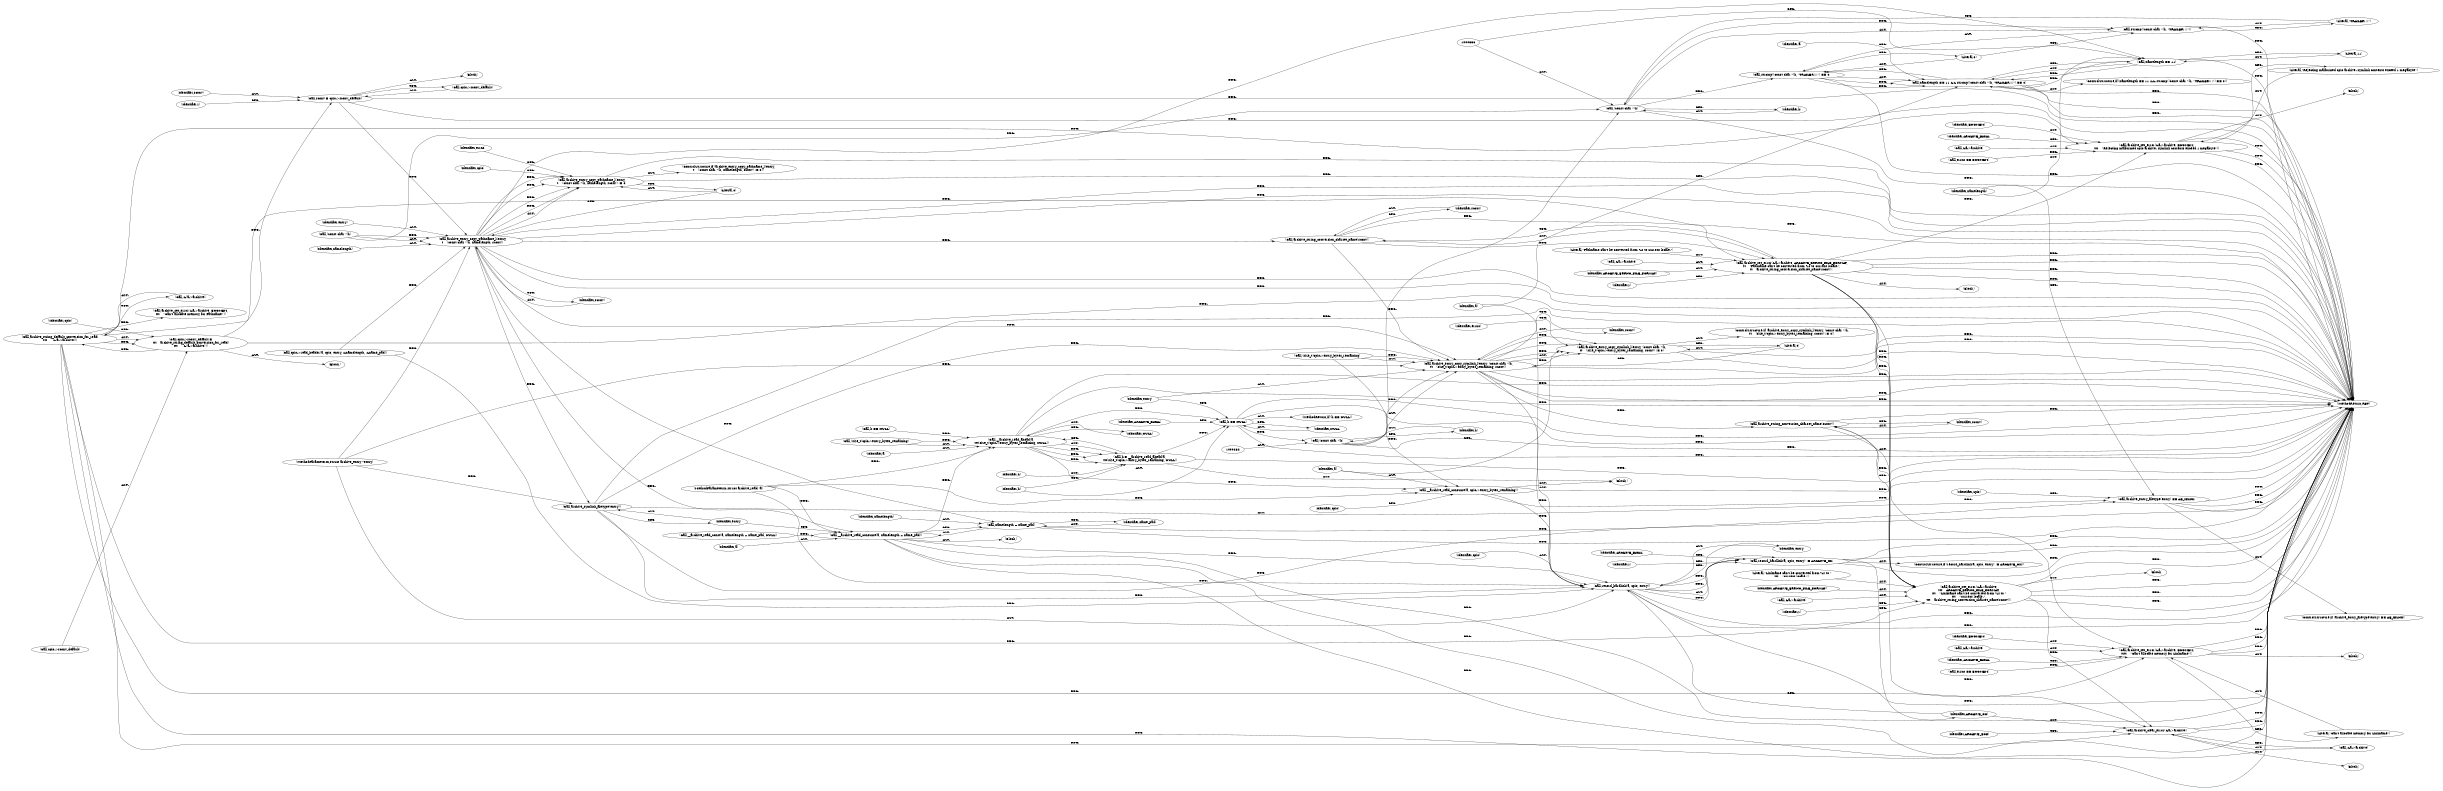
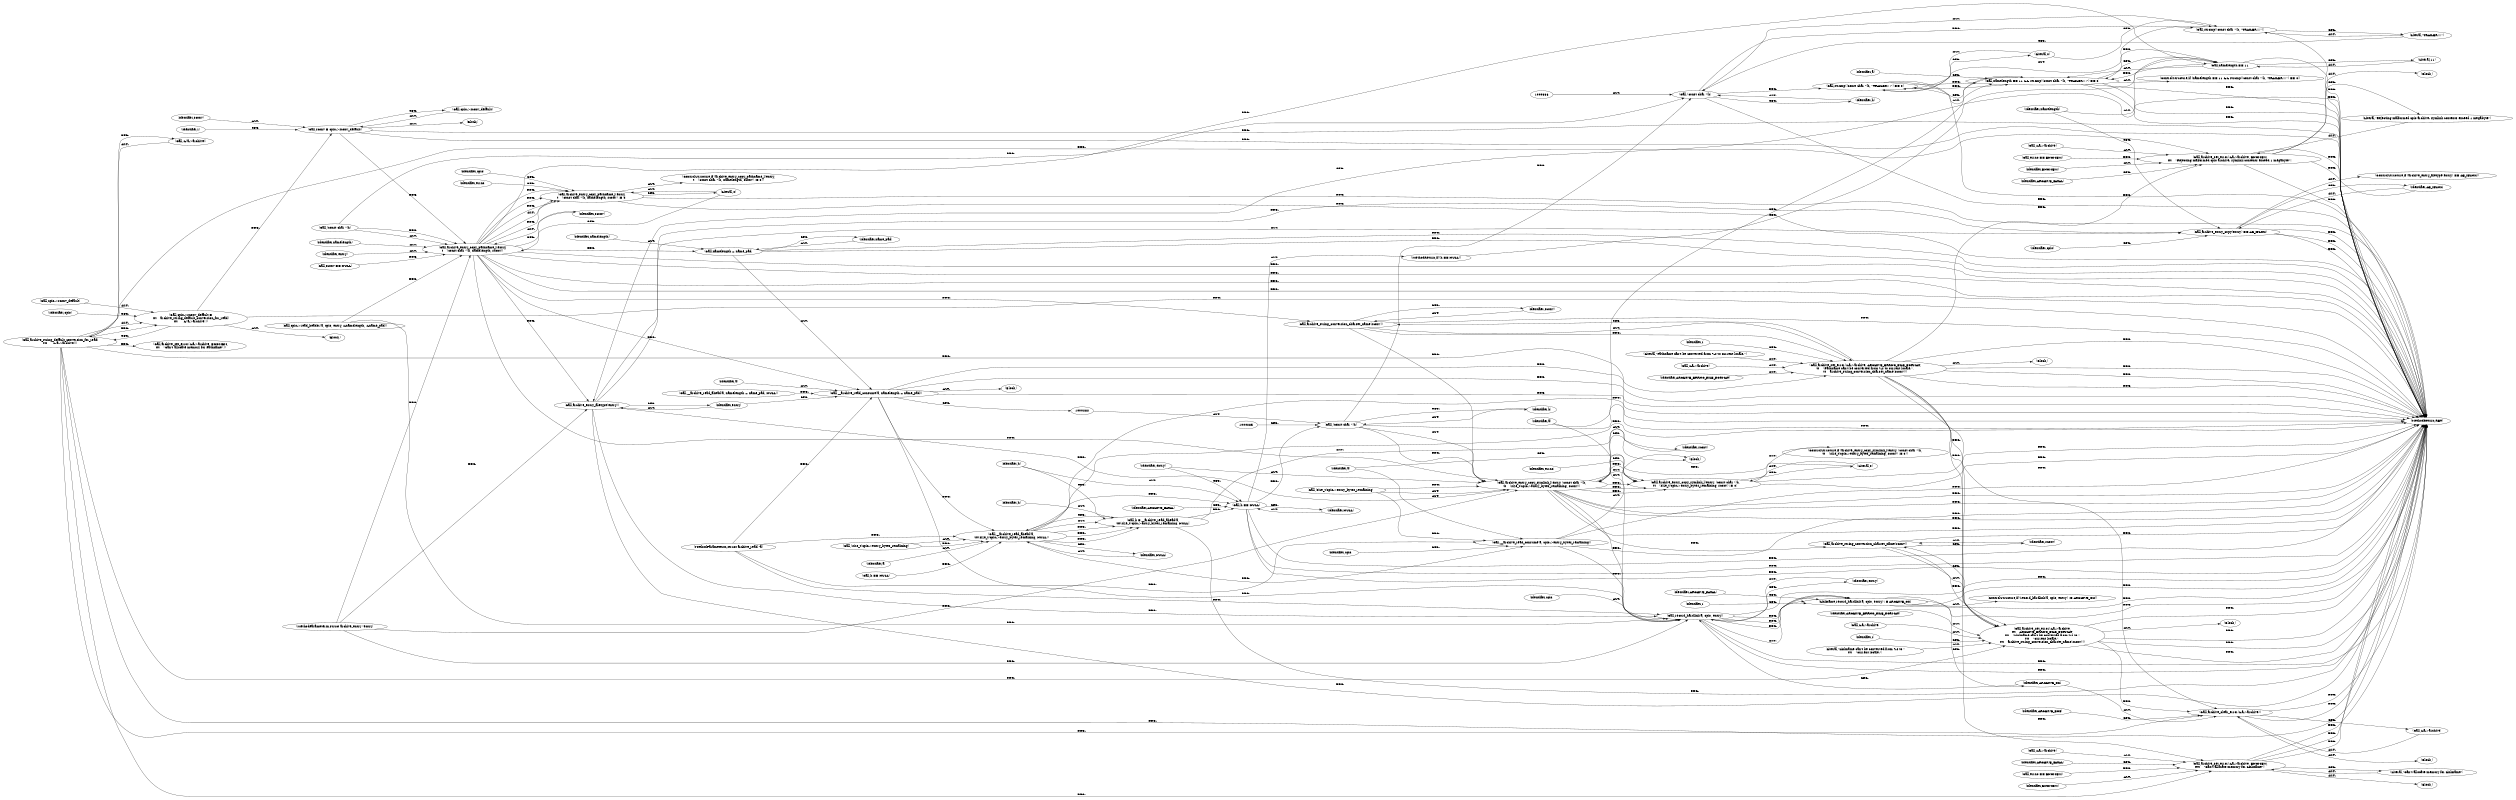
  digraph {
    rankdir=LR
    n1 [label="(Call,sconv = cpio->sconv_default)"]
    n2 [label="(Call,archive_entry_copy_pathname_l(entry,\n\t    (const char *)h, namelength, sconv))"]
    n3 [label="(Block,)"]
    n4 [label="(MethodReturn,RET)"]
    n5 [label="(Call,cpio->sconv_default)"]
    n6 [label="(Call,archive_entry_copy_pathname_l(entry,\n\t    (const char *)h, namelength, sconv) != 0)"]
    n7 [label="(Call,archive_string_conversion_charset_name(sconv))"]
    n8 [label="(Call,archive_entry_copy_symlink_l(entry, (const char *)h,\n\t\t    (size_t)cpio->entry_bytes_remaining, sconv))"]
    n9 [label="(Call,__archive_read_consume(a, namelength + name_pad))"]
    n10 [label="(Call,namelength + name_pad)"]
-   n11 [label="(Call,archive_symlink_filetype(entry))"]
+   n11 [label="(Call,archive_entry_filetype(entry))"]
    n12 [label="(Call,namelength == 11)"]
    n13 [label="(Identifier,sconv)"]
    n14 [label="(Call,cpio->sconv_default =\n\t\t\t    archive_string_default_conversion_for_read(\n\t\t\t      &(a->archive)))"]
    n15 [label="(Call,archive_string_default_conversion_for_read(\n\t\t\t      &(a->archive)))"]
    n16 [label="(Block,)"]
    n17 [label="(Call,archive_set_error(&a->archive, ARCHIVE_ERRNO_FILE_FORMAT,\n\t\t    \"Pathname can't be converted from %s to current locale.\",\n\t\t    archive_string_conversion_charset_name(sconv)))"]
    n18 [label="(Call,archive_set_error(&a->archive, ENOMEM,\n\t\t\t    \"Rejecting malformed cpio archive: symlink contents exceed 1 megabyte\"))"]
    n19 [label="(Call,archive_set_error(&a->archive, ENOMEM,\n\t\t\t\t    \"Can't allocate memory for Linkname\"))"]
    n20 [label="(Call,archive_set_error(&a->archive,\n\t\t\t    ARCHIVE_ERRNO_FILE_FORMAT,\n\t\t\t    \"Linkname can't be converted from %s to \"\n\t\t\t    \"current locale.\",\n\t\t\t    archive_string_conversion_charset_name(sconv)))"]
    n21 [label="(Call,archive_clear_error(&a->archive))"]
    n22 [label="(Call,archive_set_error(&a->archive, ENOMEM,\n\t\t\t    \"Can't allocate memory for Pathname\"))"]
    n23 [label="(Call,&(a->archive))"]
    n24 [label="(Block,)"]
    n25 [label="(Block,)"]
    n26 [label="(Literal,\"Rejecting malformed cpio archive: symlink contents exceed 1 megabyte\")"]
    n27 [label="(Block,)"]
    n28 [label="(Literal,\"Can't allocate memory for Linkname\")"]
    n29 [label="(Call,archive_string_conversion_charset_name(sconv))"]
    n30 [label="(Block,)"]
    n31 [label="(Block,)"]
    n32 [label="(Call,&a->archive)"]
    n33 [label="(Literal,0)"]
    n34 [label="(ControlStructure,if (archive_entry_copy_pathname_l(entry,\n\t    (const char *)h, namelength, sconv) != 0))"]
    n35 [label="(Identifier,sconv)"]
    n36 [label="(Call,archive_entry_copy_symlink_l(entry, (const char *)h,\n\t\t    (size_t)cpio->entry_bytes_remaining, sconv) != 0)"]
    n37 [label="(Call,record_hardlink(a, cpio, entry))"]
    n38 [label="(Identifier,sconv)"]
    n39 [label="(Call,__archive_read_ahead(a,\n \t\t\t(size_t)cpio->entry_bytes_remaining, NULL))"]
    n40 [label="(Block,)"]
    n41 [label="(Identifier,name_pad)"]
-   n42 [label="(Call,archive_entry_filetype(entry) == AE_IFLNK)"]
+   n42 [label="(Call,archive_entry_copy(entry) == AE_IFLNK)"]
    n43 [label="(Identifier,entry)"]
    n44 [label="(Call,namelength == 11 && strcmp((const char *)h, \"TRAILER!!!\") == 0)"]
    n45 [label="(Literal,11)"]
    n46 [label="(Identifier,sconv)"]
    n47 [label="(ControlStructure,if (archive_entry_copy_symlink_l(entry, (const char *)h,\n\t\t    (size_t)cpio->entry_bytes_remaining, sconv) != 0))"]
    n48 [label="(Literal,0)"]
-   n49 [label="(Call,record_hardlink(a, cpio, entry) != ARCHIVE_OK)"]
+   n49 [label="(Linkname,record_hardlink(a, cpio, entry) != ARCHIVE_OK)"]
    n50 [label="(Identifier,entry)"]
    n51 [label="(Identifier,ARCHIVE_OK)"]
    n52 [label="(ControlStructure,if (record_hardlink(a, cpio, entry) != ARCHIVE_OK))"]
    n53 [label="(Call,h = __archive_read_ahead(a,\n \t\t\t(size_t)cpio->entry_bytes_remaining, NULL))"]
    n54 [label="(Call,h == NULL)"]
    n55 [label="(Call,__archive_read_consume(a, cpio->entry_bytes_remaining))"]
    n56 [label="(Identifier,NULL)"]
    n57 [label="(Block,)"]
    n58 [label="(Call,(const char *)h)"]
    n59 [label="(Identifier,NULL)"]
    n60 [label="(MethodReturn,if (h == NULL))"]
    n61 [label="(Call,(const char *)h)"]
    n62 [label="(Identifier,h)"]
    n63 [label="(Call,strcmp((const char *)h, \"TRAILER!!!\") == 0)"]
    n64 [label="(Call,strcmp((const char *)h, \"TRAILER!!!\"))"]
    n65 [label="(Identifier,h)"]
    n66 [label="(Literal,0)"]
    n67 [label="(Literal,\"TRAILER!!!\")"]
    n68 [label="(ControlStructure,if (namelength == 11 && strcmp((const char *)h, \"TRAILER!!!\") == 0))"]
+   n69 [label="(Identifier,AE_IFLNK)"]
    n70 [label="(ControlStructure,if (archive_entry_filetype(entry) == AE_IFLNK))"]
    n71 [label="(Identifier,cpio)"]
    n72 [label="(Call,cpio->sconv_default)"]
    n73 [label="(Identifier,namelength)"]
    n74 [label="(Call,&a->archive)"]
    n75 [label="(Identifier,ENOMEM)"]
    n76 [label="(Identifier,a)"]
    n77 [label="(Identifier,namelength)"]
    n78 [label="(Identifier,entry)"]
    n79 [label="(Identifier,ARCHIVE_FATAL)"]
    n80 [label="(Identifier,entry)"]
    n81 [label="(Identifier,ENOMEM)"]
    n82 [label="(Call,(const char *)h)"]
    n83 [label="(Identifier,a)"]
    n84 [label="(Call,cpio->read_header(a, cpio, entry, &namelength, &name_pad))"]
    n85 [label="(Identifier,sconv)"]
    n86 [label="(MethodParameterIn,struct archive_entry *entry)"]
    n87 [label="(Call,(size_t)cpio->entry_bytes_remaining)"]
    n88 [label="(Identifier,errno)"]
    n89 [label="(Literal,\"Linkname can't be converted from %s to \"\n\t\t\t    \"current locale.\")"]
    n90 [label="(Identifier,cpio)"]
    n91 [label="(Call,(size_t)cpio->entry_bytes_remaining)"]
    n92 [label="(Identifier,a)"]
    n93 [label="(Call,h == NULL)"]
    n94 [label="(Identifier,ARCHIVE_FATAL)"]
    n95 [label="(Identifier,cpio)"]
    n96 [label="(Call,&a->archive)"]
    n97 [label="(Identifier,ARCHIVE_ERRNO_FILE_FORMAT)"]
    n98 [label="(Identifier,ARCHIVE_FATAL)"]
    n99 [label="(Identifier,cpio)"]
    n100 [label="(Identifier,cpio)"]
    n101 [label="(Identifier,h)"]
    n102 [label="(Call,&a->archive)"]
    n103 [label="(Identifier,ARCHIVE_ERRNO_FILE_FORMAT)"]
    n104 [label="(Identifier,ARCHIVE_EOF)"]
    n105 [label="(Identifier,ARCHIVE_FATAL)"]
    n106 [label="(MethodParameterIn,struct archive_read *a)"]
    n107 [label="(Call,errno == ENOMEM)"]
    n108 [label="(Identifier,namelength)"]
    n109 [label="(Identifier,r)"]
    n110 [label="(Call,&a->archive)"]
    n111 [label="(Identifier,errno)"]
    n112 [label="(Identifier,r)"]
    n113 [label="(Identifier,h)"]
    n114 [label="(Identifier,a)"]
    n115 [label="(Identifier,r)"]
    n116 [label="(Identifier,r)"]
+   n117 [label="(Call,sconv == NULL)"]
    n118 [label="(Literal,\"Pathname can't be converted from %s to current locale.\")"]
-   n119 [label="(Call,__archive_read_const(a, namelength + name_pad, NULL))"]
+   n119 [label="(Call,__archive_read_ahead(a, namelength + name_pad, NULL))"]
    n120 [label="(Identifier,a)"]
    n121 [label="(Call,errno == ENOMEM)"]
    1000282
+   1000285
    1000336
    n1 -> n2 [label="DDG: "]
    n1 -> n3 [label="AST: "]
    n1 -> n4 [label="DDG: "]
    n1 -> n4 [label="DDG: "]
    n1 -> n5 [label="CFG: "]
    n2 -> n4 [label="DDG: "]
    n2 -> n4 [label="DDG: "]
    n2 -> n4 [label="DDG: "]
    n2 -> n4 [label="DDG: "]
    n2 -> n6 [label="AST: "]
    n2 -> n6 [label="DDG: "]
    n2 -> n6 [label="DDG: "]
    n2 -> n6 [label="DDG: "]
    n2 -> n6 [label="DDG: "]
    n2 -> n7 [label="DDG: "]
    n2 -> n8 [label="DDG: "]
    n2 -> n9 [label="DDG: "]
    n2 -> n10 [label="DDG: "]
    n2 -> n11 [label="DDG: "]
    n2 -> n12 [label="DDG: "]
    n2 -> n13 [label="CFG: "]
    n5 -> n1 [label="AST: "]
    n6 -> n4 [label="DDG: "]
    n6 -> n4 [label="DDG: "]
    n6 -> n33 [label="CFG: "]
    n6 -> n34 [label="AST: "]
    n7 -> n4 [label="DDG: "]
    n7 -> n8 [label="DDG: "]
    n7 -> n17 [label="AST: "]
    n7 -> n17 [label="DDG: "]
    n7 -> n35 [label="CFG: "]
    n8 -> n4 [label="DDG: "]
    n8 -> n4 [label="DDG: "]
    n8 -> n4 [label="DDG: "]
    n8 -> n4 [label="DDG: "]
    n8 -> n29 [label="DDG: "]
    n8 -> n36 [label="AST: "]
    n8 -> n36 [label="DDG: "]
    n8 -> n36 [label="DDG: "]
    n8 -> n36 [label="DDG: "]
    n8 -> n36 [label="DDG: "]
    n8 -> n37 [label="DDG: "]
    n8 -> n38 [label="CFG: "]
    n9 -> n4 [label="DDG: "]
    n9 -> n4 [label="DDG: "]
    n9 -> n4 [label="DDG: "]
-   n9 -> n10 [label="CFG: "]
+   n9 -> 1000282 [label="CFG: "]
    n9 -> n37 [label="DDG: "]
    n9 -> n39 [label="DDG: "]
    n9 -> n40 [label="AST: "]
    n10 -> n4 [label="DDG: "]
    n10 -> n4 [label="DDG: "]
    n10 -> n9 [label="AST: "]
    n10 -> n41 [label="CFG: "]
    n11 -> n4 [label="DDG: "]
    n11 -> n8 [label="DDG: "]
    n11 -> n37 [label="DDG: "]
    n11 -> n42 [label="AST: "]
    n11 -> n42 [label="DDG: "]
    n11 -> n43 [label="CFG: "]
    n12 -> n4 [label="DDG: "]
    n12 -> n44 [label="AST: "]
    n12 -> n44 [label="DDG: "]
    n12 -> n44 [label="DDG: "]
    n12 -> n45 [label="CFG: "]
    n13 -> n2 [label="AST: "]
    n14 -> n1 [label="DDG: "]
    n14 -> n4 [label="DDG: "]
    n14 -> n15 [label="CFG: "]
    n14 -> n16 [label="AST: "]
    n15 -> n4 [label="DDG: "]
    n15 -> n14 [label="AST: "]
    n15 -> n14 [label="DDG: "]
    n15 -> n17 [label="DDG: "]
    n15 -> n18 [label="DDG: "]
    n15 -> n19 [label="DDG: "]
    n15 -> n20 [label="DDG: "]
    n15 -> n21 [label="DDG: "]
    n15 -> n22 [label="DDG: "]
    n15 -> n23 [label="CFG: "]
    n17 -> n4 [label="DDG: "]
    n17 -> n4 [label="DDG: "]
    n17 -> n4 [label="DDG: "]
    n17 -> n4 [label="DDG: "]
    n17 -> n7 [label="CFG: "]
    n17 -> n18 [label="DDG: "]
    n17 -> n19 [label="DDG: "]
    n17 -> n20 [label="DDG: "]
    n17 -> n20 [label="DDG: "]
    n17 -> n21 [label="DDG: "]
    n17 -> n24 [label="AST: "]
    n18 -> n4 [label="DDG: "]
    n18 -> n4 [label="DDG: "]
    n18 -> n4 [label="DDG: "]
    n18 -> n25 [label="AST: "]
    n18 -> n26 [label="CFG: "]
    n19 -> n4 [label="DDG: "]
    n19 -> n4 [label="DDG: "]
    n19 -> n4 [label="DDG: "]
    n19 -> n27 [label="AST: "]
    n19 -> n28 [label="CFG: "]
    n20 -> n4 [label="DDG: "]
    n20 -> n4 [label="DDG: "]
    n20 -> n4 [label="DDG: "]
    n20 -> n4 [label="DDG: "]
    n20 -> n21 [label="DDG: "]
    n20 -> n29 [label="CFG: "]
    n20 -> n30 [label="AST: "]
    n21 -> n4 [label="DDG: "]
    n21 -> n4 [label="DDG: "]
    n21 -> n31 [label="AST: "]
    n21 -> n32 [label="CFG: "]
    n23 -> n15 [label="AST: "]
    n26 -> n18 [label="AST: "]
    n28 -> n19 [label="AST: "]
    n29 -> n4 [label="DDG: "]
    n29 -> n20 [label="AST: "]
    n29 -> n20 [label="DDG: "]
    n29 -> n46 [label="CFG: "]
    n32 -> n21 [label="AST: "]
    n33 -> n2 [label="CFG: "]
    n33 -> n6 [label="AST: "]
    n35 -> n7 [label="AST: "]
    n36 -> n4 [label="DDG: "]
    n36 -> n4 [label="DDG: "]
    n36 -> n47 [label="AST: "]
    n36 -> n48 [label="CFG: "]
    n37 -> n4 [label="DDG: "]
    n37 -> n4 [label="DDG: "]
    n37 -> n4 [label="DDG: "]
    n37 -> n49 [label="AST: "]
    n37 -> n49 [label="DDG: "]
    n37 -> n49 [label="DDG: "]
    n37 -> n49 [label="DDG: "]
    n37 -> n50 [label="CFG: "]
    n38 -> n8 [label="AST: "]
    n39 -> n4 [label="DDG: "]
    n39 -> n4 [label="DDG: "]
    n39 -> n53 [label="AST: "]
    n39 -> n53 [label="DDG: "]
    n39 -> n53 [label="DDG: "]
    n39 -> n53 [label="DDG: "]
    n39 -> n54 [label="DDG: "]
    n39 -> n55 [label="DDG: "]
    n39 -> n56 [label="CFG: "]
    n41 -> n10 [label="AST: "]
    n42 -> n4 [label="DDG: "]
    n42 -> n4 [label="DDG: "]
    n42 -> n4 [label="DDG: "]
+   n42 -> n69 [label="CFG: "]
    n42 -> n70 [label="AST: "]
    n43 -> n9 [label="CFG: "]
    n43 -> n11 [label="AST: "]
    n44 -> n4 [label="DDG: "]
    n44 -> n4 [label="DDG: "]
    n44 -> n4 [label="DDG: "]
    n44 -> n12 [label="CFG: "]
    n44 -> n63 [label="CFG: "]
    n44 -> n68 [label="AST: "]
    n45 -> n12 [label="AST: "]
    n46 -> n29 [label="AST: "]
    n48 -> n8 [label="CFG: "]
    n48 -> n36 [label="AST: "]
    n49 -> n4 [label="DDG: "]
    n49 -> n4 [label="DDG: "]
    n49 -> n4 [label="DDG: "]
    n49 -> n51 [label="CFG: "]
    n49 -> n52 [label="AST: "]
    n50 -> n37 [label="AST: "]
    n51 -> n21 [label="AST: "]
    n51 -> n37 [label="CFG: "]
    n53 -> n4 [label="DDG: "]
    n53 -> n39 [label="CFG: "]
    n53 -> n54 [label="DDG: "]
    n53 -> n57 [label="AST: "]
    n54 -> n4 [label="DDG: "]
    n54 -> n4 [label="DDG: "]
    n54 -> n4 [label="DDG: "]
    n54 -> n58 [label="DDG: "]
    n54 -> n59 [label="CFG: "]
    n54 -> n60 [label="AST: "]
    n55 -> n4 [label="DDG: "]
    n55 -> n4 [label="DDG: "]
    n55 -> n37 [label="DDG: "]
    n55 -> n57 [label="AST: "]
    n56 -> n39 [label="AST: "]
    n58 -> n4 [label="DDG: "]
    n58 -> n8 [label="AST: "]
    n58 -> n8 [label="DDG: "]
    n58 -> n61 [label="DDG: "]
    n58 -> n62 [label="CFG: "]
    n59 -> n54 [label="AST: "]
    n61 -> n4 [label="DDG: "]
    n61 -> n63 [label="DDG: "]
    n61 -> n64 [label="AST: "]
    n61 -> n64 [label="DDG: "]
    n61 -> n65 [label="CFG: "]
    n62 -> n58 [label="AST: "]
    n63 -> n4 [label="DDG: "]
    n63 -> n44 [label="AST: "]
    n63 -> n44 [label="DDG: "]
    n63 -> n44 [label="DDG: "]
    n63 -> n66 [label="CFG: "]
    n64 -> n4 [label="DDG: "]
    n64 -> n63 [label="AST: "]
    n64 -> n67 [label="CFG: "]
    n65 -> n61 [label="AST: "]
    n66 -> n63 [label="AST: "]
    n66 -> n64 [label="CFG: "]
    n67 -> n61 [label="CFG: "]
    n67 -> n64 [label="AST: "]
+   n69 -> n11 [label="CFG: "]
+   n69 -> n42 [label="AST: "]
    n71 -> n42 [label="CFG: "]
    n72 -> n14 [label="AST: "]
    n73 -> n10 [label="AST: "]
    n74 -> n17 [label="AST: "]
    n75 -> n18 [label="AST: "]
    n76 -> n37 [label="AST: "]
    n76 -> n44 [label="CFG: "]
    n77 -> n12 [label="AST: "]
    n77 -> n42 [label="CFG: "]
    n78 -> n8 [label="AST: "]
    n78 -> n54 [label="CFG: "]
    n79 -> n54 [label="CFG: "]
    n80 -> n2 [label="AST: "]
    n81 -> n19 [label="AST: "]
    n82 -> n2 [label="AST: "]
    n82 -> n2 [label="DDG: "]
    n82 -> n61 [label="DDG: "]
    n83 -> n44 [label="CFG: "]
    n84 -> n2 [label="DDG: "]
    n84 -> n37 [label="DDG: "]
    n85 -> n1 [label="AST: "]
    n86 -> n2 [label="DDG: "]
    n86 -> n8 [label="DDG: "]
    n86 -> n11 [label="DDG: "]
-   n86 -> n37 [label="AST: "]
+   n86 -> n37 [label="DDG: "]
    n87 -> n39 [label="AST: "]
    n87 -> n39 [label="DDG: "]
    n88 -> n6 [label="CFG: "]
    n89 -> n20 [label="AST: "]
    n90 -> n55 [label="CFG: "]
    n91 -> n8 [label="AST: "]
    n91 -> n8 [label="DDG: "]
    n91 -> n55 [label="DDG: "]
    n92 -> n9 [label="AST: "]
    n93 -> n39 [label="DDG: "]
    n94 -> n18 [label="CFG: "]
    n95 -> n6 [label="CFG: "]
    n96 -> n19 [label="AST: "]
    n97 -> n17 [label="AST: "]
    n98 -> n19 [label="CFG: "]
    n99 -> n14 [label="CFG: "]
    n100 -> n37 [label="AST: "]
    n101 -> n53 [label="AST: "]
    n102 -> n18 [label="AST: "]
    n103 -> n20 [label="AST: "]
    n104 -> n21 [label="CFG: "]
    n105 -> n49 [label="CFG: "]
    n106 -> n9 [label="DDG: "]
    n106 -> n37 [label="DDG: "]
    n106 -> n39 [label="DDG: "]
    n106 -> n55 [label="DDG: "]
    n107 -> n18 [label="DDG: "]
    n108 -> n2 [label="AST: "]
    n109 -> n17 [label="CFG: "]
    n110 -> n20 [label="AST: "]
    n111 -> n36 [label="CFG: "]
    n112 -> n20 [label="CFG: "]
    n113 -> n53 [label="CFG: "]
    n113 -> n54 [label="AST: "]
    n114 -> n36 [label="CFG: "]
    n114 -> n55 [label="AST: "]
    n115 -> n1 [label="CFG: "]
    n116 -> n49 [label="CFG: "]
+   n117 -> n2 [label="DDG: "]
    n118 -> n17 [label="AST: "]
    n119 -> n9 [label="DDG: "]
    n120 -> n39 [label="AST: "]
    n121 -> n19 [label="DDG: "]
    1000282 -> n58 [label="AST: "]
-   1000336 -> n12 [label="CFG: "]
+   1000285 -> n58 [label="CFG: "]
+   n60 -> n12 [label="CFG: "]
    1000336 -> n61 [label="AST: "]
  }
